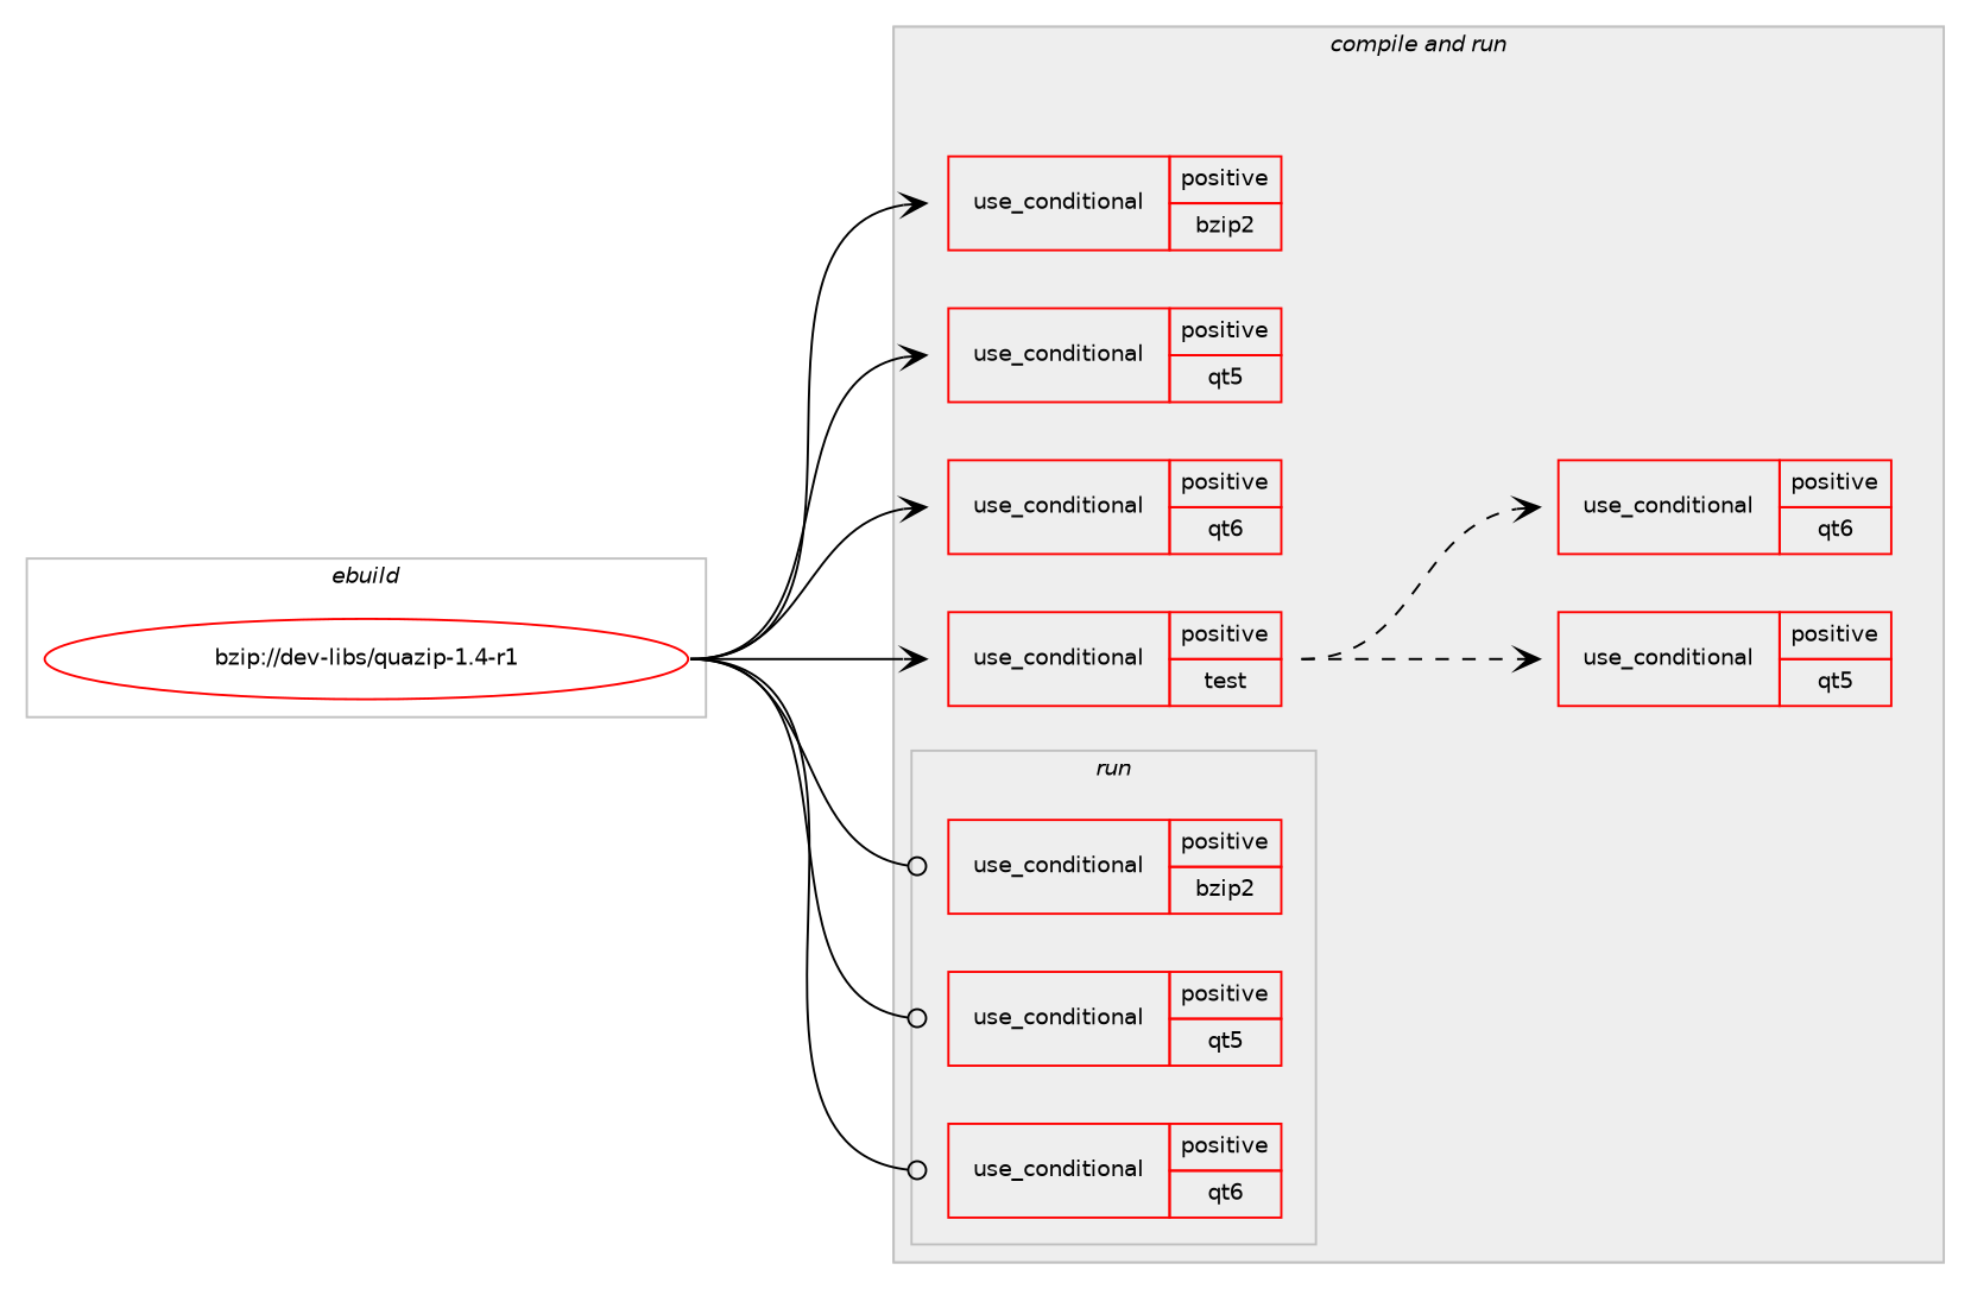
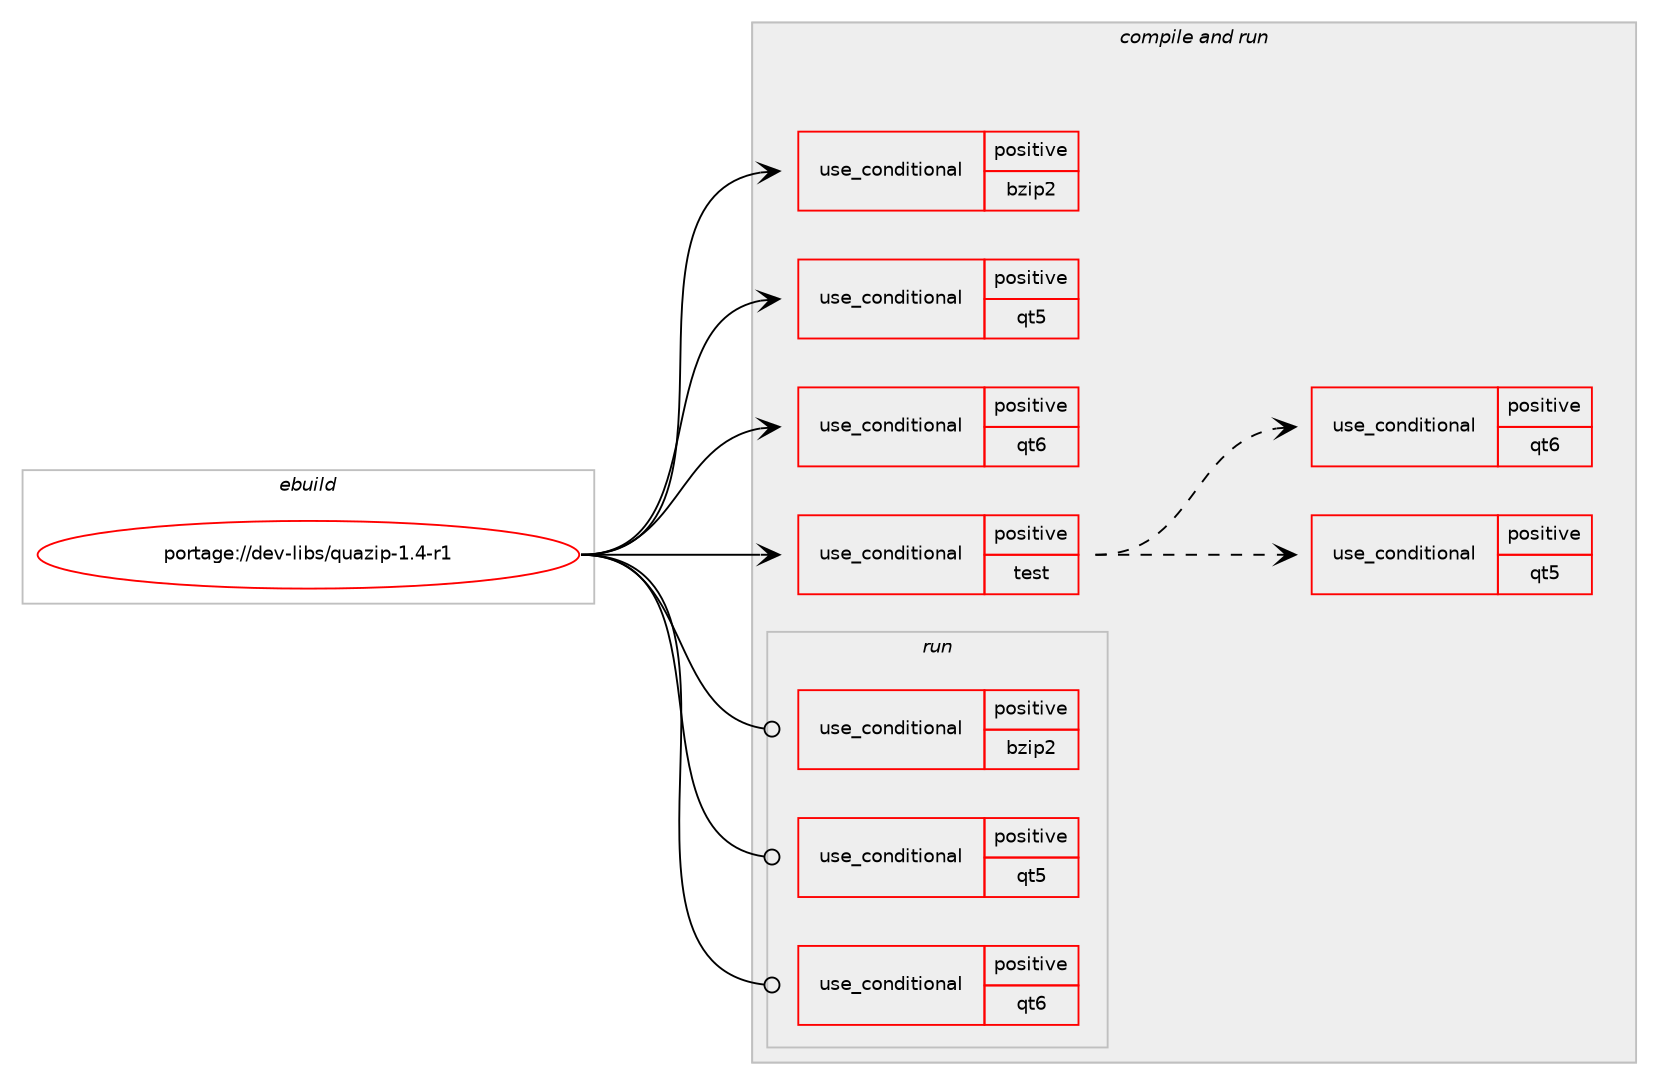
  digraph {
    compound=true
    concentrate=true
    fontname=Helvetica
    fontsize=10
    newrank=true
    rankdir=LR
    ranksep=1.5
    node [color=red fontname=Helvetica fontsize=10 shape=none]
    edge [arrowhead=vee headport=w style=solid tailport=e weight=20]
-   n1 [label="bzip://dev-libs/quazip-1.4-r1" width=4 shape=""]
+   n1 [label="portage://dev-libs/quazip-1.4-r1" width=4 shape=""]
    n2 [label=<<TABLE BORDER="0" CELLBORDER="1" CELLSPACING="0" CELLPADDING="4"><TR><TD ROWSPAN="3" CELLPADDING="10">use_conditional</TD></TR><TR><TD>positive</TD></TR><TR><TD>bzip2</TD></TR></TABLE>>]
    n3 [label=<<TABLE BORDER="0" CELLBORDER="1" CELLSPACING="0" CELLPADDING="4"><TR><TD ROWSPAN="3" CELLPADDING="10">use_conditional</TD></TR><TR><TD>positive</TD></TR><TR><TD>qt5</TD></TR></TABLE>>]
    n4 [label=<<TABLE BORDER="0" CELLBORDER="1" CELLSPACING="0" CELLPADDING="4"><TR><TD ROWSPAN="3" CELLPADDING="10">use_conditional</TD></TR><TR><TD>positive</TD></TR><TR><TD>qt6</TD></TR></TABLE>>]
    n5 [label=<<TABLE BORDER="0" CELLBORDER="1" CELLSPACING="0" CELLPADDING="4"><TR><TD ROWSPAN="3" CELLPADDING="10">use_conditional</TD></TR><TR><TD>positive</TD></TR><TR><TD>qt5</TD></TR></TABLE>>]
    n6 [label=<<TABLE BORDER="0" CELLBORDER="1" CELLSPACING="0" CELLPADDING="4"><TR><TD ROWSPAN="3" CELLPADDING="10">use_conditional</TD></TR><TR><TD>positive</TD></TR><TR><TD>qt6</TD></TR></TABLE>>]
    n7 [label=<<TABLE BORDER="0" CELLBORDER="1" CELLSPACING="0" CELLPADDING="4"><TR><TD ROWSPAN="3" CELLPADDING="10">use_conditional</TD></TR><TR><TD>positive</TD></TR><TR><TD>test</TD></TR></TABLE>>]
    n8 [label=<<TABLE BORDER="0" CELLBORDER="1" CELLSPACING="0" CELLPADDING="4"><TR><TD ROWSPAN="3" CELLPADDING="10">use_conditional</TD></TR><TR><TD>positive</TD></TR><TR><TD>bzip2</TD></TR></TABLE>>]
    n9 [label=<<TABLE BORDER="0" CELLBORDER="1" CELLSPACING="0" CELLPADDING="4"><TR><TD ROWSPAN="3" CELLPADDING="10">use_conditional</TD></TR><TR><TD>positive</TD></TR><TR><TD>qt5</TD></TR></TABLE>>]
    n10 [label=<<TABLE BORDER="0" CELLBORDER="1" CELLSPACING="0" CELLPADDING="4"><TR><TD ROWSPAN="3" CELLPADDING="10">use_conditional</TD></TR><TR><TD>positive</TD></TR><TR><TD>qt6</TD></TR></TABLE>>]
    subgraph cluster_1 {
      color=gray
      label=<<i>ebuild</i>>
      rank=same
      n1
    }
    subgraph cluster_2 {
      color=gray
      label=<<i>dependencies</i>>
      subgraph cluster_3 {
        color=gray
        fillcolor="#eeeeee"
        label=<<i>compile</i>>
        style=filled
        subgraph sub_4 {
          color=gray
          fillcolor="#eeeeee"
          label=<<i>compile</i>>
          style=filled
          n2
        }
        subgraph sub_5 {
          color=gray
          fillcolor="#eeeeee"
          label=<<i>compile</i>>
          style=filled
          n3
        }
        subgraph sub_6 {
          color=gray
          fillcolor="#eeeeee"
          label=<<i>compile</i>>
          style=filled
          n4
        }
        subgraph sub_7 {
          color=gray
          fillcolor="#eeeeee"
          label=<<i>compile</i>>
          style=filled
          n7
          subgraph sub_8 {
            color=gray
            fillcolor="#eeeeee"
            label=<<i>compile</i>>
            style=filled
            n5
          }
          subgraph sub_9 {
            color=gray
            fillcolor="#eeeeee"
            label=<<i>compile</i>>
            style=filled
            n6
          }
        }
      }
      subgraph cluster_10 {
        color=gray
        fillcolor="#eeeeee"
        label=<<i>compile and run</i>>
        style=filled
      }
      subgraph cluster_11 {
        color=gray
        fillcolor="#eeeeee"
        label=<<i>run</i>>
        style=filled
        subgraph sub_12 {
          color=gray
          fillcolor="#eeeeee"
          label=<<i>run</i>>
          style=filled
          n8
        }
        subgraph sub_13 {
          color=gray
          fillcolor="#eeeeee"
          label=<<i>run</i>>
          style=filled
          n9
        }
        subgraph sub_14 {
          color=gray
          fillcolor="#eeeeee"
          label=<<i>run</i>>
          style=filled
          n10
        }
      }
    }
    subgraph cluster_15 {
      color=gray
      label=<<i>candidates</i>>
      rank=same
    }
    n1 -> n2
    n1 -> n3
    n1 -> n4
    n1 -> n7
    n1 -> n8 [arrowhead=odot]
    n1 -> n9 [arrowhead=odot]
    n1 -> n10 [arrowhead=odot]
    n7 -> n5 [style=dashed]
    n7 -> n6 [style=dashed]
  }
